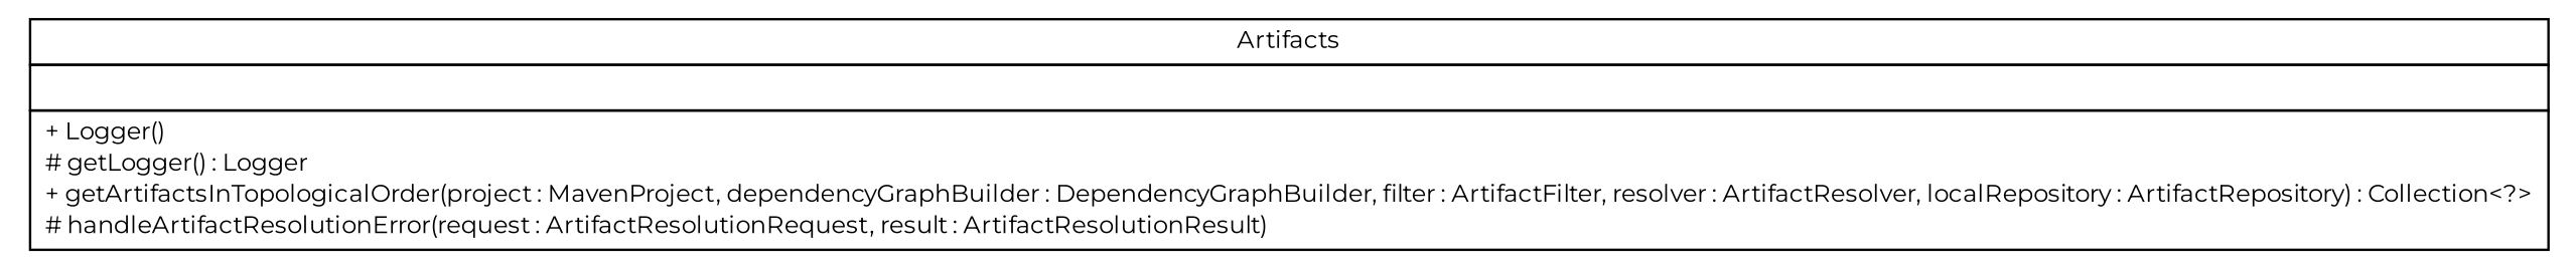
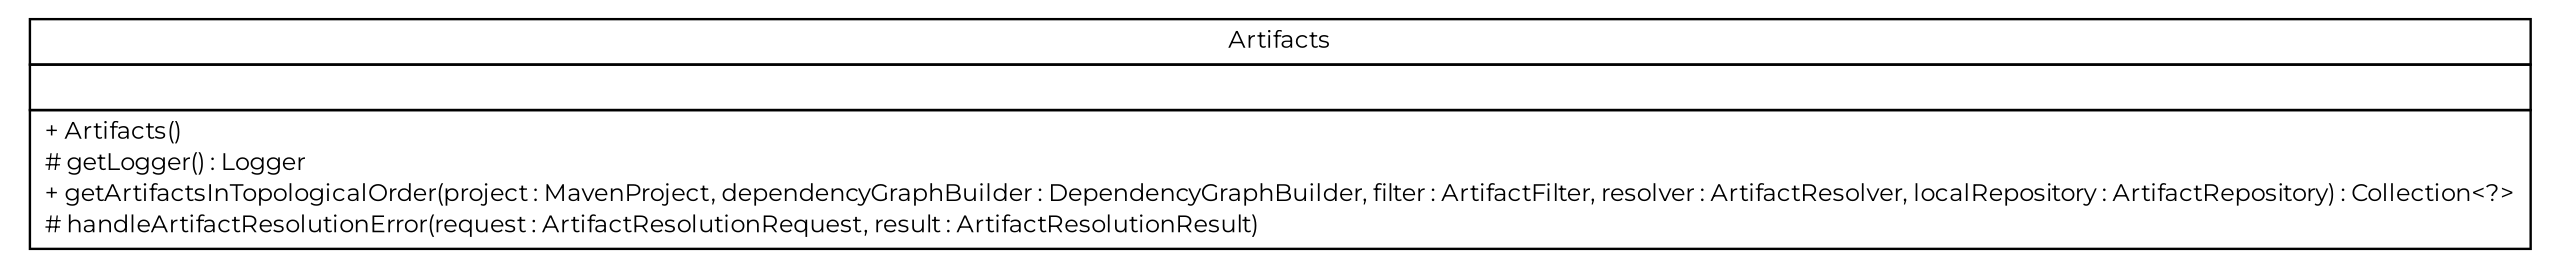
  digraph {
    nodesep=0.25
    ranksep=0.5
    fontname=Montserrat
-   n1 [fontcolor=black fontname=Montserrat fontsize=10.0 label=<<table title="com.edugility.maven.Artifacts" border="0" cellborder="1" cellspacing="0" cellpadding="2" port="p" href="./Artifacts.html"> 		<tr><td><table border="0" cellspacing="0" cellpadding="1"> <tr><td align="center" balign="center"> Artifacts </td></tr> 		</table></td></tr> 		<tr><td><table border="0" cellspacing="0" cellpadding="1"> <tr><td align="left" balign="left">  </td></tr> 		</table></td></tr> 		<tr><td><table border="0" cellspacing="0" cellpadding="1"> <tr><td align="left" balign="left"> + Logger() </td></tr> <tr><td align="left" balign="left"> # getLogger() : Logger </td></tr> <tr><td align="left" balign="left"> + getArtifactsInTopologicalOrder(project : MavenProject, dependencyGraphBuilder : DependencyGraphBuilder, filter : ArtifactFilter, resolver : ArtifactResolver, localRepository : ArtifactRepository) : Collection&lt;?&gt; </td></tr> <tr><td align="left" balign="left"> # handleArtifactResolutionError(request : ArtifactResolutionRequest, result : ArtifactResolutionResult) </td></tr> 		</table></td></tr> 		</table>> shape=plaintext]
+   n1 [fontcolor=black fontname=Montserrat fontsize=10.0 label=<<table title="com.edugility.maven.Artifacts" border="0" cellborder="1" cellspacing="0" cellpadding="2" port="p" href="./Artifacts.html"> 		<tr><td><table border="0" cellspacing="0" cellpadding="1"> <tr><td align="center" balign="center"> Artifacts </td></tr> 		</table></td></tr> 		<tr><td><table border="0" cellspacing="0" cellpadding="1"> <tr><td align="left" balign="left">  </td></tr> 		</table></td></tr> 		<tr><td><table border="0" cellspacing="0" cellpadding="1"> <tr><td align="left" balign="left"> + Artifacts() </td></tr> <tr><td align="left" balign="left"> # getLogger() : Logger </td></tr> <tr><td align="left" balign="left"> + getArtifactsInTopologicalOrder(project : MavenProject, dependencyGraphBuilder : DependencyGraphBuilder, filter : ArtifactFilter, resolver : ArtifactResolver, localRepository : ArtifactRepository) : Collection&lt;?&gt; </td></tr> <tr><td align="left" balign="left"> # handleArtifactResolutionError(request : ArtifactResolutionRequest, result : ArtifactResolutionResult) </td></tr> 		</table></td></tr> 		</table>> shape=plaintext]
  }
